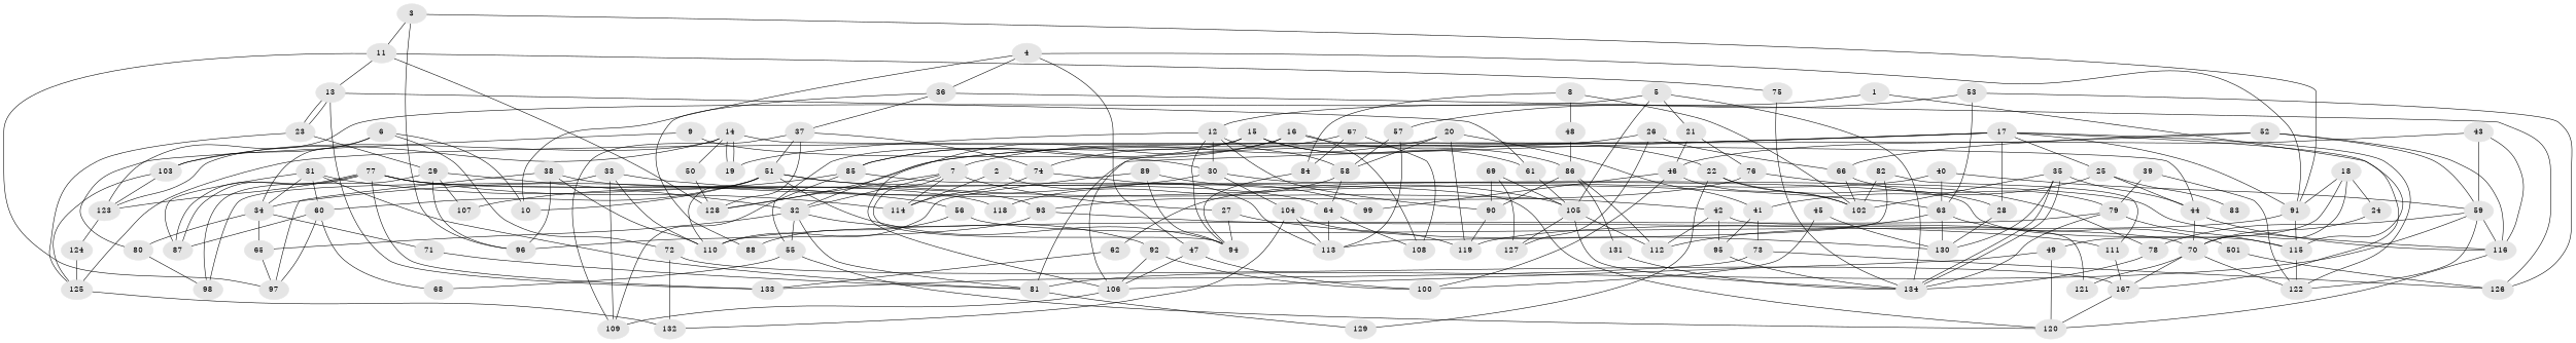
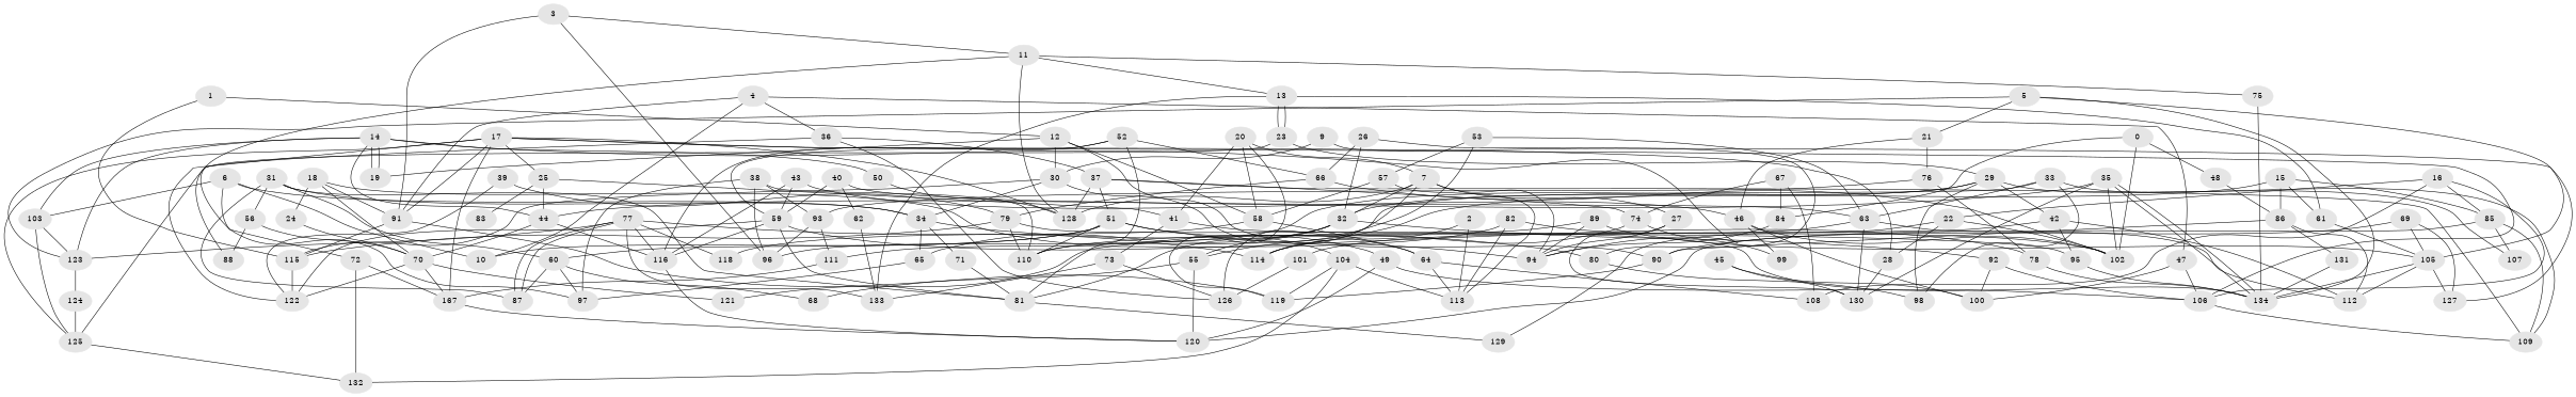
  graph {
    node [color=gray90 style=filled]
    1
    12
    115
    94
    30
    19
    58
    90
    122
    2
    113
    114
    3
    11
    91
    96
    128
    13
    75
    97
    119
    4
    10
    36
    47
    37
    88
    126
    106
    100
    5
    21
    105
    123
    134
    46
    76
    127
    112
    124
    6
    34
    72
    103
    80
    65
    71
    n48 [label=167]
    132
    125
    7
    27
    32
    130
    55
    81
    92
-   8
+   8 [label=0]
    48
    84
    102
    86
    9
    104
    98
    23
    61
    133
    64
    118
    29
    14
    44
    50
    70
    116
    15
    85
    120
    68
    107
    109
    131
    16
    22
    108
    28
    129
    17
    25
    41
    83
    18
    24
    49
    121
    20
    51
    74
    73
    95
    99
    93
    78
    42
    26
    66
    79
    31
    56
    60
    87
    33
    63
    110
-   101 [label=501]
+   101
    35
    38
    111
    39
    40
    59
    62
    43
    45
    52
    53
    57
    67
    69
    77
    82
    89
    1 -- 12
    1 -- 115
-   12 -- 94
+   14 -- 94
    12 -- 30
    12 -- 19
    12 -- 58
    12 -- 90
    115 -- 122
    30 -- 115
    30 -- 34
    30 -- 104
    58 -- 64
    58 -- 118
    90 -- 119
    2 -- 113
    2 -- 114
    3 -- 11
    3 -- 91
    3 -- 96
    11 -- 128
    11 -- 13
    11 -- 75
    11 -- 97
    91 -- 115
    91 -- 119
    13 -- 23
    13 -- 23
    13 -- 61
    13 -- 133
    75 -- 134
    4 -- 91
    4 -- 10
    4 -- 36
    4 -- 47
    36 -- 37
    36 -- 88
    36 -- 126
    47 -- 106
    47 -- 100
    37 -- 128
    37 -- 109
    37 -- 51
    37 -- 74
    106 -- 109
    5 -- 21
    5 -- 105
    5 -- 123
    5 -- 134
    21 -- 46
    21 -- 76
    105 -- 134
    105 -- 127
    105 -- 112
    123 -- 124
    46 -- 100
    46 -- 102
    46 -- 99
    76 -- 93
    76 -- 78
    124 -- 125
    6 -- 10
    6 -- 34
    6 -- 72
    6 -- 103
    34 -- 80
    34 -- 65
    34 -- 71
    72 -- n48
    72 -- 132
    103 -- 123
    103 -- 125
    80 -- 98
    65 -- 97
    71 -- 81
    n48 -- 120
    125 -- 132
    7 -- 94
    7 -- 114
    7 -- 128
    7 -- 27
    7 -- 32
    27 -- 94
    27 -- 130
    32 -- 65
    32 -- 55
    32 -- 81
    32 -- 92
    55 -- 120
    55 -- 68
    81 -- 129
    92 -- 106
    92 -- 100
    8 -- 48
    8 -- 84
    8 -- 102
    48 -- 86
    84 -- 94
    86 -- 90
    86 -- 112
    86 -- 131
    9 -- 30
    9 -- 80
    104 -- 113
    104 -- 119
    104 -- 132
    23 -- 125
    23 -- 29
    61 -- 105
    64 -- 113
    64 -- 108
    29 -- 96
    29 -- 32
    29 -- 98
    29 -- 107
-   51 -- 42
+   29 -- 42
    14 -- 19
    14 -- 19
    14 -- 123
    14 -- 103
    14 -- 44
    14 -- 50
    44 -- 70
    44 -- 116
    50 -- 128
    70 -- 122
    70 -- n48
    70 -- 121
    116 -- 120
    15 -- 55
    15 -- 86
    15 -- 61
    15 -- 85
    85 -- 120
    85 -- 107
    85 -- 109
    131 -- 134
    16 -- 106
    16 -- 85
    16 -- 22
    16 -- 108
    22 -- 102
    22 -- 28
    22 -- 129
    28 -- 130
    17 -- 122
    17 -- 91
    17 -- 128
    17 -- 106
    17 -- n48
    17 -- 125
    17 -- 28
    17 -- 25
    25 -- 44
    25 -- 41
    25 -- 83
    41 -- 73
    41 -- 95
    18 -- 91
    18 -- 70
    18 -- 24
    18 -- 49
    24 -- 70
    49 -- 106
    49 -- 120
    20 -- 58
    20 -- 119
    20 -- 7
    20 -- 41
    51 -- 94
    51 -- 10
    51 -- 64
    51 -- 60
    51 -- 110
    74 -- 114
    74 -- 99
    73 -- 126
    73 -- 133
    95 -- 134
    93 -- 96
    93 -- 111
    78 -- 134
    42 -- 112
    42 -- 121
    42 -- 95
    26 -- 127
    26 -- 32
    26 -- 66
    66 -- 102
    66 -- 79
    79 -- 115
    79 -- 134
    79 -- 110
    31 -- 34
    31 -- 81
    31 -- 56
    31 -- 60
    31 -- 87
    56 -- 88
    56 -- 70
    60 -- 97
    60 -- 68
    60 -- 87
    33 -- 98
    33 -- 109
    33 -- 63
    33 -- 110
    63 -- 112
    63 -- 130
    63 -- 101
    101 -- 126
    35 -- 134
    35 -- 134
    35 -- 130
    35 -- 102
    35 -- 44
    38 -- 96
    38 -- 97
    38 -- 93
    38 -- 110
    111 -- n48
    39 -- 122
    39 -- 79
    40 -- 63
    40 -- 59
    40 -- 62
    59 -- 122
    59 -- 81
    59 -- 116
    59 -- 78
    62 -- 133
    43 -- 46
    43 -- 116
    43 -- 59
    45 -- 100
    45 -- 130
    52 -- 81
    52 -- 116
    52 -- 66
    52 -- 59
    53 -- 126
    53 -- 63
    53 -- 57
    57 -- 58
    57 -- 113
    67 -- 84
    67 -- 108
    67 -- 74
    69 -- 90
    69 -- 105
    69 -- 127
    77 -- 114
    77 -- 123
    77 -- 133
    77 -- 118
    77 -- 116
    77 -- 87
    77 -- 87
    82 -- 113
    82 -- 102
    82 -- 111
    89 -- 94
    89 -- 105
    89 -- 110
  }
